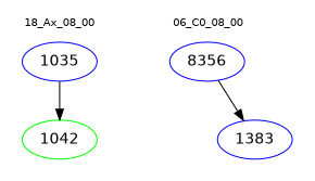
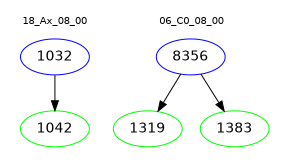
  digraph {
    fontname="DejaVu Sans"
    node [color=green fontname="DejaVu Sans"]
    edge [color=black fontname="DejaVu Sans"]
-   n1 [color=blue label=1035]
+   n1 [color=blue label=1032]
    n2 [label=1042]
    n3 [color=blue label=8356]
-   n5 [color=blue label=1383]
+   n4 [label=1319]
+   n5 [label=1383]
    subgraph cluster_1 {
      color=white
      fontsize=10
      label="18_Ax_08_00"
      n1
      n2
    }
    subgraph cluster_2 {
      color=white
      fontsize=10
      label="06_C0_08_00"
      n3
+     n4
      n5
    }
    n1 -> n2
+   n3 -> n4
    n3 -> n5
  }
